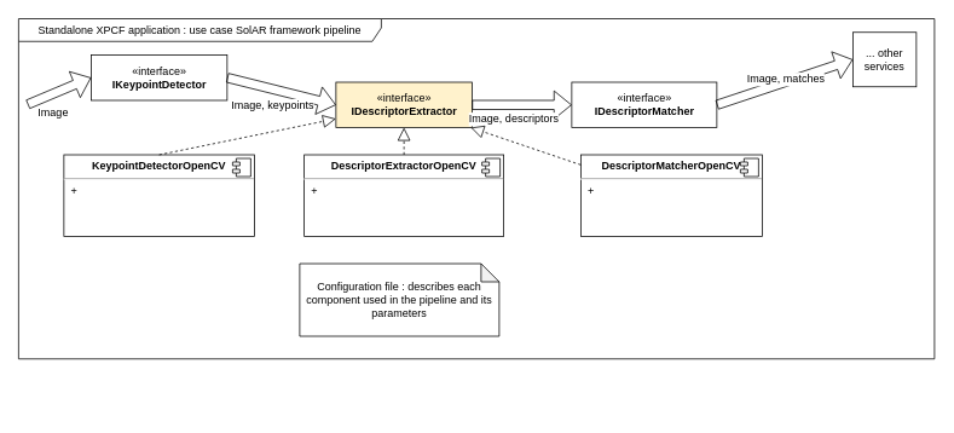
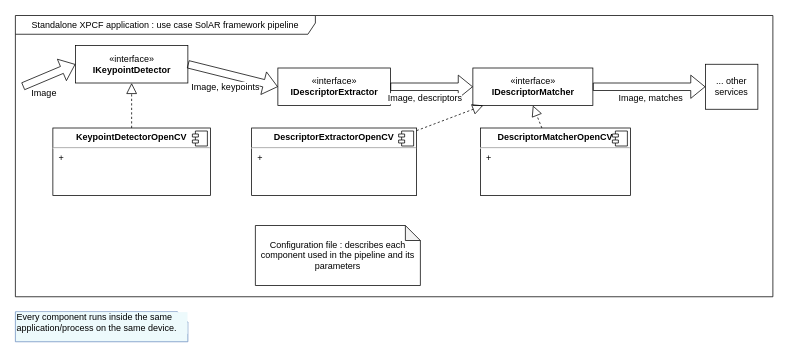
  <mxCell id="0" />
  <mxCell id="1" parent="0" />
  <mxCell id="2" value="Standalone XPCF application : use case SolAR framework pipeline" style="shape=umlFrame;whiteSpace=wrap;html=1;width=400;height=25;" parent="1" vertex="1"><mxGeometry x="20" y="20" width="1010" height="375" as="geometry" /></mxCell>
  <mxCell id="3" value="«interface»&lt;br&gt;&lt;b&gt;IKeypointDetector&lt;/b&gt;" style="html=1;" parent="1" vertex="1"><mxGeometry x="100" y="60" width="150" height="50" as="geometry" /></mxCell>
- <mxCell id="4" value="«interface»&lt;br&gt;&lt;b&gt;IDescriptorExtractor&lt;/b&gt;" style="html=1;fillColor=#fff2cc;" parent="1" vertex="1"><mxGeometry x="370" y="90" width="150" height="50" as="geometry" /></mxCell>
+ <mxCell id="4" value="«interface»&lt;br&gt;&lt;b&gt;IDescriptorExtractor&lt;/b&gt;" style="html=1;" parent="1" vertex="1"><mxGeometry x="370" y="90" width="150" height="50" as="geometry" /></mxCell>
  <mxCell id="5" value="«interface»&lt;br&gt;&lt;b&gt;IDescriptorMatcher&lt;/b&gt;" style="html=1;" parent="1" vertex="1"><mxGeometry x="630" y="90" width="160" height="50" as="geometry" /></mxCell>
  <mxCell id="6" value="&lt;p style=&quot;margin: 0px ; margin-top: 6px ; text-align: center&quot;&gt;&lt;b&gt;KeypointDetectorOpenCV&lt;/b&gt;&lt;/p&gt;&lt;hr&gt;&lt;p style=&quot;margin: 0px ; margin-left: 8px&quot;&gt;+ &lt;br&gt;&lt;br&gt;&lt;/p&gt;" style="align=left;overflow=fill;html=1;" parent="1" vertex="1"><mxGeometry x="70" y="170" width="210" height="90" as="geometry" /></mxCell>
  <mxCell id="7" value="" style="shape=component;jettyWidth=8;jettyHeight=4;" parent="6" vertex="1"><mxGeometry x="1" width="20" height="20" relative="1" as="geometry"><mxPoint x="-24" y="4" as="offset" /></mxGeometry></mxCell>
  <mxCell id="8" value="&lt;p style=&quot;margin: 0px ; margin-top: 6px ; text-align: center&quot;&gt;&lt;b&gt;DescriptorExtractorOpenCV&lt;/b&gt;&lt;/p&gt;&lt;hr&gt;&lt;p style=&quot;margin: 0px ; margin-left: 8px&quot;&gt;+ &lt;br&gt;&lt;br&gt;&lt;/p&gt;" style="align=left;overflow=fill;html=1;" parent="1" vertex="1"><mxGeometry x="335" y="170" width="220" height="90" as="geometry" /></mxCell>
  <mxCell id="9" value="" style="shape=component;jettyWidth=8;jettyHeight=4;" parent="8" vertex="1"><mxGeometry x="1" width="20" height="20" relative="1" as="geometry"><mxPoint x="-24" y="4" as="offset" /></mxGeometry></mxCell>
  <mxCell id="10" value="&lt;p style=&quot;margin: 0px ; margin-top: 6px ; text-align: center&quot;&gt;&lt;b&gt;DescriptorMatcherOpenCV&lt;/b&gt;&lt;/p&gt;&lt;hr&gt;&lt;p style=&quot;margin: 0px ; margin-left: 8px&quot;&gt;+ &lt;br&gt;&lt;br&gt;&lt;/p&gt;" style="align=left;overflow=fill;html=1;" parent="1" vertex="1"><mxGeometry x="640" y="170" width="200" height="90" as="geometry" /></mxCell>
  <mxCell id="11" value="" style="shape=component;jettyWidth=8;jettyHeight=4;" parent="10" vertex="1"><mxGeometry x="1" width="20" height="20" relative="1" as="geometry"><mxPoint x="-24" y="4" as="offset" /></mxGeometry></mxCell>
  <mxCell id="12" value="" style="shape=flexArrow;endArrow=classic;html=1;entryX=0;entryY=0.5;entryDx=0;entryDy=0;" parent="1" target="3" edge="1"><mxGeometry width="50" height="50" relative="1" as="geometry"><mxPoint x="30" y="114.5" as="sourcePoint" /><mxPoint x="160" y="114.5" as="targetPoint" /></mxGeometry></mxCell>
  <mxCell id="13" value="Image" style="text;html=1;align=center;verticalAlign=middle;resizable=0;points=[];labelBackgroundColor=#ffffff;" parent="12" vertex="1" connectable="0"><mxGeometry x="-0.554" y="-1" relative="1" as="geometry"><mxPoint x="11" y="14.5" as="offset" /></mxGeometry></mxCell>
  <mxCell id="14" value="" style="shape=flexArrow;endArrow=classic;html=1;entryX=0;entryY=0.5;entryDx=0;entryDy=0;exitX=1;exitY=0.5;exitDx=0;exitDy=0;" parent="1" source="3" target="4" edge="1"><mxGeometry width="50" height="50" relative="1" as="geometry"><mxPoint x="320" y="115" as="sourcePoint" /><mxPoint x="320" y="70" as="targetPoint" /></mxGeometry></mxCell>
  <mxCell id="15" value="Image, keypoints" style="text;html=1;align=center;verticalAlign=middle;resizable=0;points=[];labelBackgroundColor=#ffffff;" parent="14" vertex="1" connectable="0"><mxGeometry x="0.075" y="-6" relative="1" as="geometry"><mxPoint x="-13" y="9" as="offset" /></mxGeometry></mxCell>
  <mxCell id="16" value="" style="shape=flexArrow;endArrow=classic;html=1;entryX=0;entryY=0.5;entryDx=0;entryDy=0;exitX=1;exitY=0.5;exitDx=0;exitDy=0;" parent="1" source="4" target="5" edge="1"><mxGeometry width="50" height="50" relative="1" as="geometry"><mxPoint x="650" y="115" as="sourcePoint" /><mxPoint x="540" y="114.5" as="targetPoint" /></mxGeometry></mxCell>
  <mxCell id="17" value="Image, descriptors" style="text;html=1;align=center;verticalAlign=middle;resizable=0;points=[];labelBackgroundColor=#ffffff;" parent="16" vertex="1" connectable="0"><mxGeometry x="0.025" y="5" relative="1" as="geometry"><mxPoint x="-11" y="20.5" as="offset" /></mxGeometry></mxCell>
- <mxCell id="18" value="" style="endArrow=block;dashed=1;endFill=0;endSize=12;html=1;exitX=0.5;exitY=0;exitDx=0;exitDy=0;" parent="1" source="6" target="4" edge="1"><mxGeometry width="160" relative="1" as="geometry"><mxPoint x="-20" y="450" as="sourcePoint" /><mxPoint x="140" y="450" as="targetPoint" /></mxGeometry></mxCell>
- <mxCell id="19" value="" style="endArrow=block;dashed=1;endFill=0;endSize=12;html=1;entryX=0.5;entryY=1;entryDx=0;entryDy=0;" parent="1" source="8" target="4" edge="1"><mxGeometry width="160" relative="1" as="geometry"><mxPoint x="-50" y="490" as="sourcePoint" /><mxPoint x="110" y="490" as="targetPoint" /></mxGeometry></mxCell>
- <mxCell id="20" value="" style="endArrow=block;dashed=1;endFill=0;endSize=12;html=1;" parent="1" source="10" target="4" edge="1"><mxGeometry width="160" relative="1" as="geometry"><mxPoint x="-40" y="450" as="sourcePoint" /><mxPoint x="120" y="450" as="targetPoint" /></mxGeometry></mxCell>
+ <mxCell id="18" value="" style="endArrow=block;dashed=1;endFill=0;endSize=12;html=1;exitX=0.5;exitY=0;exitDx=0;exitDy=0;entryX=0.5;entryY=1;entryDx=0;entryDy=0;" parent="1" source="6" target="3" edge="1"><mxGeometry width="160" relative="1" as="geometry"><mxPoint x="-20" y="450" as="sourcePoint" /><mxPoint x="140" y="450" as="targetPoint" /></mxGeometry></mxCell>
+ <mxCell id="19" value="" style="endArrow=block;dashed=1;endFill=0;endSize=12;html=1;" parent="1" source="8" target="5" edge="1"><mxGeometry width="160" relative="1" as="geometry"><mxPoint x="-50" y="490" as="sourcePoint" /><mxPoint x="110" y="490" as="targetPoint" /></mxGeometry></mxCell>
+ <mxCell id="20" value="" style="endArrow=block;dashed=1;endFill=0;endSize=12;html=1;entryX=0.5;entryY=1;entryDx=0;entryDy=0;" parent="1" source="10" target="5" edge="1"><mxGeometry width="160" relative="1" as="geometry"><mxPoint x="-40" y="450" as="sourcePoint" /><mxPoint x="120" y="450" as="targetPoint" /></mxGeometry></mxCell>
  <mxCell id="21" value="" style="shape=flexArrow;endArrow=classic;html=1;exitX=1;exitY=0.5;exitDx=0;exitDy=0;entryX=0;entryY=0.5;entryDx=0;entryDy=0;" parent="1" source="5" target="23" edge="1"><mxGeometry width="50" height="50" relative="1" as="geometry"><mxPoint x="990" y="115" as="sourcePoint" /><mxPoint x="1050" y="115" as="targetPoint" /></mxGeometry></mxCell>
  <mxCell id="22" value="Image, matches" style="text;html=1;align=center;verticalAlign=middle;resizable=0;points=[];labelBackgroundColor=#ffffff;" parent="21" vertex="1" connectable="0"><mxGeometry x="0.727" y="1" relative="1" as="geometry"><mxPoint x="-54" y="16.07" as="offset" /></mxGeometry></mxCell>
- <mxCell id="23" value="&lt;div&gt;... other services&lt;/div&gt;" style="rounded=0;whiteSpace=wrap;html=1;" parent="1" vertex="1"><mxGeometry x="940" y="35" width="70" height="60" as="geometry" /></mxCell>
- <mxCell id="25" value="Configuration file : describes each component used in the pipeline and its parameters" style="shape=note;whiteSpace=wrap;html=1;backgroundOutline=1;darkOpacity=0.05;size=20;" parent="1" vertex="1"><mxGeometry x="330" y="290" width="220" height="80" as="geometry" /></mxCell>
+ <mxCell id="23" value="&lt;div&gt;... other services&lt;/div&gt;" style="rounded=0;whiteSpace=wrap;html=1;" parent="1" vertex="1"><mxGeometry x="940" y="85" width="70" height="60" as="geometry" /></mxCell>
+ <mxCell id="24" value="Every component runs inside the same application/process on the same device." style="shape=note;whiteSpace=wrap;html=1;size=14;verticalAlign=top;align=left;spacingTop=-6;labelBackgroundColor=#EDFAFC;strokeColor=#6C8EBF;strokeWidth=1;fillColor=#EDFAFC;" parent="1" vertex="1"><mxGeometry x="20" y="415" width="230" height="40" as="geometry" /></mxCell>
+ <mxCell id="25" value="Configuration file : describes each component used in the pipeline and its parameters" style="shape=note;whiteSpace=wrap;html=1;backgroundOutline=1;darkOpacity=0.05;size=20;" parent="1" vertex="1"><mxGeometry x="340" y="300" width="220" height="80" as="geometry" /></mxCell>
